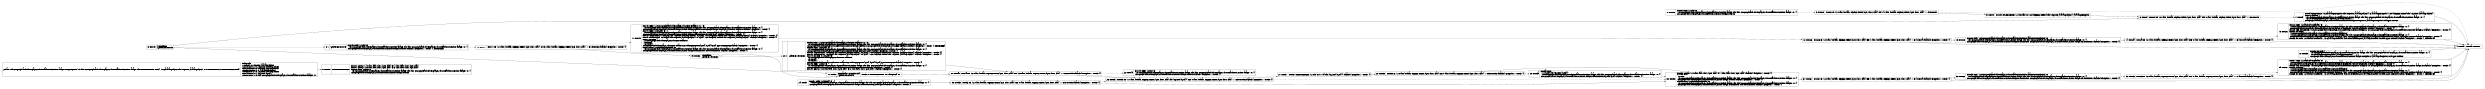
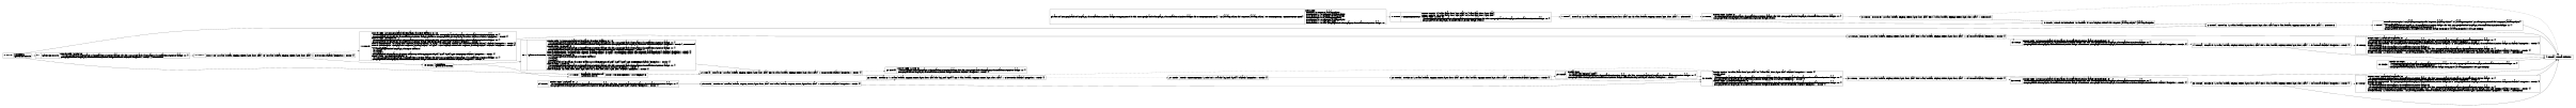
  digraph {
    rankdir=LR
    node [shape=record]
    n1 [label="{0\:\ 0x0000|MTH_ENTER_BLOCK\l|0x0000: CONST  (r4 I:?[int, float, short, byte, char]) = (4 ?[int, float, short, byte, char]) \l0x0001: CONST  (r3 I:?[int, float, short, byte, char]) = (3 ?[int, float, short, byte, char]) \l0x0002: IGET  (r2 I:int) = \l  (r5 I:com.google.android.exoplayer2.drm.DefaultDrmSessionManager A[D('this' com.google.android.exoplayer2.drm.DefaultDrmSessionManager\<T\>)])\l com.google.android.exoplayer2.drm.DefaultDrmSessionManager.state int \l}"]
+   n2 [label="{1\:\ 0x0004|0x0004: IF  (r2 I:?[int, boolean, OBJECT, ARRAY, byte, short, char]) == (r3 I:?[int, boolean, OBJECT, ARRAY, byte, short, char])  \-\> B:5:0x000b \l}"]
    n3 [label="{2\:\ 0x0006|0x0006: IGET  (r2 I:int) = \l  (r5 I:com.google.android.exoplayer2.drm.DefaultDrmSessionManager A[D('this' com.google.android.exoplayer2.drm.DefaultDrmSessionManager\<T\>)])\l com.google.android.exoplayer2.drm.DefaultDrmSessionManager.state int \l}"]
    n4 [label="{5\:\ 0x000b|0x000b: INSTANCE_OF  (r2 I:boolean) = (r6 I:?[OBJECT, ARRAY] A[D('response' java.lang.Object)]) java.lang.Exception \l}"]
    n5 [label="{3\:\ 0x0008|0x0008: IF  (r2 I:?[int, boolean, OBJECT, ARRAY, byte, short, char]) == (r4 I:?[int, boolean, OBJECT, ARRAY, byte, short, char])  \-\> B:5:0x000b \l}"]
    n6 [label="{6\:\ 0x000d|0x000d: IF  (r2 I:?[int, boolean, OBJECT, ARRAY, byte, short, char]) == (0 ?[int, boolean, OBJECT, ARRAY, byte, short, char])  \-\> B:8:0x0015 \l}"]
    n7 [label="{4\:\ 0x000a|0x000a: RETURN   \l}"]
    n8 [label="{7\:\ 0x000f|0x000f: CHECK_CAST  (r6 I:java.lang.Exception A[D('response' java.lang.Object)]) = (java.lang.Exception) (r6 I:?[OBJECT, ARRAY] A[D('response' java.lang.Object)]) \l0x0011: INVOKE  \l  (r5 I:com.google.android.exoplayer2.drm.DefaultDrmSessionManager A[D('this' com.google.android.exoplayer2.drm.DefaultDrmSessionManager\<T\>)])\l  (r6 I:java.lang.Exception A[D('response' java.lang.Object)])\l com.google.android.exoplayer2.drm.DefaultDrmSessionManager.onKeysError(java.lang.Exception):void type: DIRECT \l}"]
    n9 [label="{8\:\ 0x0015|SYNTHETIC\lSplitter:B:8:0x0015\l}"]
    n10 [label="{9\:\ ?|Splitter:B:8:0x0015\l|0x0015: IGET  (r2 I:int) = \l  (r5 I:com.google.android.exoplayer2.drm.DefaultDrmSessionManager A[D('this' com.google.android.exoplayer2.drm.DefaultDrmSessionManager\<T\>)])\l com.google.android.exoplayer2.drm.DefaultDrmSessionManager.mode int A[Catch:\{ Exception \-\> 0x0037 \}, TRY_ENTER]\l}"]
    n11 [label="{17\:\ 0x0037|ExcHandler: Exception null\lSplitter:B:8:0x0015\l|0x0037: MOVE_EXCEPTION  (r0 I:?[OBJECT]) =  \l}"]
    n12 [label="{10\:\ 0x0017|0x0017: IF  (r2 I:?[int, boolean, OBJECT, ARRAY, byte, short, char]) != (r3 I:?[int, boolean, OBJECT, ARRAY, byte, short, char])  \-\> B:19:0x003c A[Catch:\{ Exception \-\> 0x0037 \}]\l}"]
    n13 [label="{21\:\ 0x004b|0x004b: IF  (r2 I:?[int, boolean, OBJECT, ARRAY, byte, short, char]) == (r3 I:?[int, boolean, OBJECT, ARRAY, byte, short, char])  \-\> B:26:0x0055 A[Catch:\{ Exception \-\> 0x0037 \}]\l}"]
    n14 [label="{11\:\ 0x0019|0x0019: IGET  (r2 I:com.google.android.exoplayer2.drm.ExoMediaDrm\<T\>) = \l  (r5 I:com.google.android.exoplayer2.drm.DefaultDrmSessionManager A[D('this' com.google.android.exoplayer2.drm.DefaultDrmSessionManager\<T\>)])\l com.google.android.exoplayer2.drm.DefaultDrmSessionManager.mediaDrm com.google.android.exoplayer2.drm.ExoMediaDrm A[Catch:\{ Exception \-\> 0x0037 \}]\l0x001b: IGET  (r3 I:byte[]) = \l  (r5 I:com.google.android.exoplayer2.drm.DefaultDrmSessionManager A[D('this' com.google.android.exoplayer2.drm.DefaultDrmSessionManager\<T\>)])\l com.google.android.exoplayer2.drm.DefaultDrmSessionManager.offlineLicenseKeySetId byte[] A[Catch:\{ Exception \-\> 0x0037 \}]\l0x001d: CHECK_CAST  (r6 I:byte[] A[D('response' java.lang.Object)]) = (byte[]) (r6 I:?[OBJECT, ARRAY] A[D('response' java.lang.Object)]) A[Catch:\{ Exception \-\> 0x0037 \}]\l0x001f: CHECK_CAST  (r6 I:byte[] A[D('response' java.lang.Object)]) = (byte[]) (r6 I:?[OBJECT, ARRAY] A[D('response' java.lang.Object)]) A[Catch:\{ Exception \-\> 0x0037 \}]\l0x0021: INVOKE  \l  (r2 I:com.google.android.exoplayer2.drm.ExoMediaDrm)\l  (r3 I:byte[])\l  (r6 I:byte[])\l com.google.android.exoplayer2.drm.ExoMediaDrm.provideKeyResponse(byte[], byte[]):byte[] type: INTERFACE A[Catch:\{ Exception \-\> 0x0037 \}]\l0x0024: IGET  (r2 I:android.os.Handler) = \l  (r5 I:com.google.android.exoplayer2.drm.DefaultDrmSessionManager A[D('this' com.google.android.exoplayer2.drm.DefaultDrmSessionManager\<T\>)])\l com.google.android.exoplayer2.drm.DefaultDrmSessionManager.eventHandler android.os.Handler A[Catch:\{ Exception \-\> 0x0037 \}]\l}"]
    n15 [label="{19\:\ 0x003c|SYNTHETIC\lSplitter:B:19:0x003c\l}"]
    n16 [label="{12\:\ 0x0026|0x0026: IF  (r2 I:?[int, boolean, OBJECT, ARRAY, byte, short, char]) == (0 ?[int, boolean, OBJECT, ARRAY, byte, short, char])  \-\> B:4:0x000a A[Catch:\{ Exception \-\> 0x0037 \}]\l}"]
    n17 [label="{20\:\ ?|Splitter:B:19:0x003c\l|0x003c: IGET  (r2 I:com.google.android.exoplayer2.drm.ExoMediaDrm\<T\>) = \l  (r5 I:com.google.android.exoplayer2.drm.DefaultDrmSessionManager A[D('this' com.google.android.exoplayer2.drm.DefaultDrmSessionManager\<T\>)])\l com.google.android.exoplayer2.drm.DefaultDrmSessionManager.mediaDrm com.google.android.exoplayer2.drm.ExoMediaDrm A[Catch:\{ Exception \-\> 0x0037 \}, TRY_ENTER]\l0x003e: IGET  (r3 I:byte[]) = \l  (r5 I:com.google.android.exoplayer2.drm.DefaultDrmSessionManager A[D('this' com.google.android.exoplayer2.drm.DefaultDrmSessionManager\<T\>)])\l com.google.android.exoplayer2.drm.DefaultDrmSessionManager.sessionId byte[] A[Catch:\{ Exception \-\> 0x0037 \}]\l0x0040: CHECK_CAST  (r6 I:byte[] A[D('response' java.lang.Object)]) = (byte[]) (r6 I:?[OBJECT, ARRAY] A[D('response' java.lang.Object)]) A[Catch:\{ Exception \-\> 0x0037 \}]\l0x0042: CHECK_CAST  (r6 I:byte[] A[D('response' java.lang.Object)]) = (byte[]) (r6 I:?[OBJECT, ARRAY] A[D('response' java.lang.Object)]) A[Catch:\{ Exception \-\> 0x0037 \}]\l0x0044: INVOKE  (r1 I:byte[]) = \l  (r2 I:com.google.android.exoplayer2.drm.ExoMediaDrm)\l  (r3 I:byte[])\l  (r6 I:byte[])\l com.google.android.exoplayer2.drm.ExoMediaDrm.provideKeyResponse(byte[], byte[]):byte[] type: INTERFACE A[Catch:\{ Exception \-\> 0x0037 \}]\l0x0048: IGET  (r2 I:int) = \l  (r5 I:com.google.android.exoplayer2.drm.DefaultDrmSessionManager A[D('this' com.google.android.exoplayer2.drm.DefaultDrmSessionManager\<T\>)])\l com.google.android.exoplayer2.drm.DefaultDrmSessionManager.mode int A[Catch:\{ Exception \-\> 0x0037 \}]\l0x004a: CONST  (r3 I:?[int, float, short, byte, char]) = (2 ?[int, float, short, byte, char]) A[Catch:\{ Exception \-\> 0x0037 \}]\l}"]
    n18 [label="{13\:\ 0x0028|0x0028: IGET  (r2 I:com.google.android.exoplayer2.drm.DefaultDrmSessionManager$EventListener) = \l  (r5 I:com.google.android.exoplayer2.drm.DefaultDrmSessionManager A[D('this' com.google.android.exoplayer2.drm.DefaultDrmSessionManager\<T\>)])\l com.google.android.exoplayer2.drm.DefaultDrmSessionManager.eventListener com.google.android.exoplayer2.drm.DefaultDrmSessionManager$EventListener A[Catch:\{ Exception \-\> 0x0037 \}]\l}"]
    n19 [label="{14\:\ 0x002a|0x002a: IF  (r2 I:?[int, boolean, OBJECT, ARRAY, byte, short, char]) == (0 ?[int, boolean, OBJECT, ARRAY, byte, short, char])  \-\> B:4:0x000a A[Catch:\{ Exception \-\> 0x0037 \}]\l}"]
    n20 [label="{15\:\ 0x002c|0x002c: IGET  (r2 I:android.os.Handler) = \l  (r5 I:com.google.android.exoplayer2.drm.DefaultDrmSessionManager A[D('this' com.google.android.exoplayer2.drm.DefaultDrmSessionManager\<T\>)])\l com.google.android.exoplayer2.drm.DefaultDrmSessionManager.eventHandler android.os.Handler A[Catch:\{ Exception \-\> 0x0037 \}]\l0x002e: NEW_INSTANCE  (r3 I:com.google.android.exoplayer2.drm.DefaultDrmSessionManager$2) =  com.google.android.exoplayer2.drm.DefaultDrmSessionManager$2 A[Catch:\{ Exception \-\> 0x0037 \}]\l0x0030: INVOKE  \l  (r3 I:com.google.android.exoplayer2.drm.DefaultDrmSessionManager$2)\l  (r5 I:com.google.android.exoplayer2.drm.DefaultDrmSessionManager A[D('this' com.google.android.exoplayer2.drm.DefaultDrmSessionManager\<T\>)])\l com.google.android.exoplayer2.drm.DefaultDrmSessionManager.2.\<init\>(com.google.android.exoplayer2.drm.DefaultDrmSessionManager):void type: DIRECT A[Catch:\{ Exception \-\> 0x0037 \}]\l0x0033: INVOKE  (r2 I:android.os.Handler), (r3 I:java.lang.Runnable) android.os.Handler.post(java.lang.Runnable):boolean type: VIRTUAL A[Catch:\{ Exception \-\> 0x0037 \}, TRY_LEAVE]\l}"]
    n21 [label="{18\:\ 0x0038|0x0038: INVOKE  \l  (r5 I:com.google.android.exoplayer2.drm.DefaultDrmSessionManager A[D('this' com.google.android.exoplayer2.drm.DefaultDrmSessionManager\<T\>)])\l  (r0 I:java.lang.Exception A[D('e' java.lang.Exception)])\l com.google.android.exoplayer2.drm.DefaultDrmSessionManager.onKeysError(java.lang.Exception):void type: DIRECT \l}"]
    n22 [label="{22\:\ 0x004d|0x004d: IGET  (r2 I:int) = \l  (r5 I:com.google.android.exoplayer2.drm.DefaultDrmSessionManager A[D('this' com.google.android.exoplayer2.drm.DefaultDrmSessionManager\<T\>)])\l com.google.android.exoplayer2.drm.DefaultDrmSessionManager.mode int A[Catch:\{ Exception \-\> 0x0037 \}]\l}"]
    n23 [label="{26\:\ 0x0055|0x0055: IF  (r1 I:?[int, boolean, OBJECT, ARRAY, byte, short, char] A[D('keySetId' byte[])]) == (0 ?[int, boolean, OBJECT, ARRAY, byte, short, char])  \-\> B:30:0x005c A[Catch:\{ Exception \-\> 0x0037 \}]\l}"]
    n24 [label="{30\:\ 0x005c|0x005c: CONST  (r2 I:?[int, float, short, byte, char]) = (4 ?[int, float, short, byte, char]) A[Catch:\{ Exception \-\> 0x0037 \}]\l0x005d: IPUT  \l  (r2 I:int)\l  (r5 I:com.google.android.exoplayer2.drm.DefaultDrmSessionManager A[D('this' com.google.android.exoplayer2.drm.DefaultDrmSessionManager\<T\>)])\l com.google.android.exoplayer2.drm.DefaultDrmSessionManager.state int A[Catch:\{ Exception \-\> 0x0037 \}]\l0x005f: IGET  (r2 I:android.os.Handler) = \l  (r5 I:com.google.android.exoplayer2.drm.DefaultDrmSessionManager A[D('this' com.google.android.exoplayer2.drm.DefaultDrmSessionManager\<T\>)])\l com.google.android.exoplayer2.drm.DefaultDrmSessionManager.eventHandler android.os.Handler A[Catch:\{ Exception \-\> 0x0037 \}]\l}"]
    n25 [label="{27\:\ 0x0057|0x0057: ARRAY_LENGTH  (r2 I:int) = (r1 I:?[] A[D('keySetId' byte[])]) A[Catch:\{ Exception \-\> 0x0037 \}]\l}"]
    n26 [label="{24\:\ 0x0051|0x0051: IGET  (r2 I:byte[]) = \l  (r5 I:com.google.android.exoplayer2.drm.DefaultDrmSessionManager A[D('this' com.google.android.exoplayer2.drm.DefaultDrmSessionManager\<T\>)])\l com.google.android.exoplayer2.drm.DefaultDrmSessionManager.offlineLicenseKeySetId byte[] A[Catch:\{ Exception \-\> 0x0037 \}]\l}"]
    n27 [label="{25\:\ 0x0053|0x0053: IF  (r2 I:?[int, boolean, OBJECT, ARRAY, byte, short, char]) == (0 ?[int, boolean, OBJECT, ARRAY, byte, short, char])  \-\> B:30:0x005c A[Catch:\{ Exception \-\> 0x0037 \}]\l}"]
    n28 [label="{31\:\ 0x0061|0x0061: IF  (r2 I:?[int, boolean, OBJECT, ARRAY, byte, short, char]) == (0 ?[int, boolean, OBJECT, ARRAY, byte, short, char])  \-\> B:4:0x000a A[Catch:\{ Exception \-\> 0x0037 \}]\l}"]
    n29 [label="{28\:\ 0x0058|0x0058: IF  (r2 I:?[int, boolean, OBJECT, ARRAY, byte, short, char]) == (0 ?[int, boolean, OBJECT, ARRAY, byte, short, char])  \-\> B:30:0x005c A[Catch:\{ Exception \-\> 0x0037 \}]\l}"]
    n30 [label="{29\:\ 0x005a|0x005a: IPUT  \l  (r1 I:byte[] A[D('keySetId' byte[])])\l  (r5 I:com.google.android.exoplayer2.drm.DefaultDrmSessionManager A[D('this' com.google.android.exoplayer2.drm.DefaultDrmSessionManager\<T\>)])\l com.google.android.exoplayer2.drm.DefaultDrmSessionManager.offlineLicenseKeySetId byte[] A[Catch:\{ Exception \-\> 0x0037 \}]\l}"]
    n31 [label="{32\:\ 0x0063|0x0063: IGET  (r2 I:com.google.android.exoplayer2.drm.DefaultDrmSessionManager$EventListener) = \l  (r5 I:com.google.android.exoplayer2.drm.DefaultDrmSessionManager A[D('this' com.google.android.exoplayer2.drm.DefaultDrmSessionManager\<T\>)])\l com.google.android.exoplayer2.drm.DefaultDrmSessionManager.eventListener com.google.android.exoplayer2.drm.DefaultDrmSessionManager$EventListener A[Catch:\{ Exception \-\> 0x0037 \}]\l}"]
    n32 [label="{33\:\ 0x0065|0x0065: IF  (r2 I:?[int, boolean, OBJECT, ARRAY, byte, short, char]) == (0 ?[int, boolean, OBJECT, ARRAY, byte, short, char])  \-\> B:4:0x000a A[Catch:\{ Exception \-\> 0x0037 \}]\l}"]
    n33 [label="{34\:\ 0x0067|0x0067: IGET  (r2 I:android.os.Handler) = \l  (r5 I:com.google.android.exoplayer2.drm.DefaultDrmSessionManager A[D('this' com.google.android.exoplayer2.drm.DefaultDrmSessionManager\<T\>)])\l com.google.android.exoplayer2.drm.DefaultDrmSessionManager.eventHandler android.os.Handler A[Catch:\{ Exception \-\> 0x0037 \}]\l0x0069: NEW_INSTANCE  (r3 I:com.google.android.exoplayer2.drm.DefaultDrmSessionManager$3) =  com.google.android.exoplayer2.drm.DefaultDrmSessionManager$3 A[Catch:\{ Exception \-\> 0x0037 \}]\l0x006b: INVOKE  \l  (r3 I:com.google.android.exoplayer2.drm.DefaultDrmSessionManager$3)\l  (r5 I:com.google.android.exoplayer2.drm.DefaultDrmSessionManager A[D('this' com.google.android.exoplayer2.drm.DefaultDrmSessionManager\<T\>)])\l com.google.android.exoplayer2.drm.DefaultDrmSessionManager.3.\<init\>(com.google.android.exoplayer2.drm.DefaultDrmSessionManager):void type: DIRECT A[Catch:\{ Exception \-\> 0x0037 \}]\l0x006e: INVOKE  (r2 I:android.os.Handler), (r3 I:java.lang.Runnable) android.os.Handler.post(java.lang.Runnable):boolean type: VIRTUAL A[Catch:\{ Exception \-\> 0x0037 \}, TRY_LEAVE]\l}"]
    n34 [label="{private void com.google.android.exoplayer2.drm.DefaultDrmSessionManager.onKeyResponse((r5 'this' I:com.google.android.exoplayer2.drm.DefaultDrmSessionManager A[IMMUTABLE_TYPE, THIS]), (r6 I:java.lang.Object A[D('response' java.lang.Object), IMMUTABLE_TYPE, METHOD_ARGUMENT]))  | Debug Info:\l  ?\-0x000a: r6 'response' java.lang.Object\l  0x000b\-0x0011: r6 'response' java.lang.Object\l  0x0015\-0x001f: r6 'response' java.lang.Object\l  0x0038\-0x003c: r0 'e' java.lang.Exception\l  0x003c\-0x0042: r6 'response' java.lang.Object\l  0x0048\-0x0071: r1 'keySetId' byte[]\l  0x0000\-0x0071: r5 'this' com.google.android.exoplayer2.drm.DefaultDrmSessionManager\<T\>\l}"]
+   n1 -> n2
+   n2 -> n3 [style=dashed]
+   n2 -> n4
    n3 -> n5
    n4 -> n6
    n5 -> n4
    n5 -> n7 [style=dashed]
    n6 -> n8 [style=dashed]
    n8 -> n7
    n9 -> n6
    n9 -> n10
    n9 -> n11
    n10 -> n12
    n11 -> n13
    n12 -> n14 [style=dashed]
    n12 -> n15
    n13 -> n22 [style=dashed]
    n13 -> n23
    n14 -> n16
    n15 -> n11
    n15 -> n17
    n16 -> n7
    n16 -> n18 [style=dashed]
    n17 -> n13
    n18 -> n19
    n19 -> n7
    n19 -> n20 [style=dashed]
    n20 -> n7
    n21 -> n7
    n23 -> n24 [style=dashed]
    n23 -> n25 [style=dashed]
    n24 -> n28
    n25 -> n29
    n26 -> n27
    n27 -> n23 [style=dashed]
    n27 -> n24
    n28 -> n7
    n28 -> n31 [style=dashed]
    n29 -> n24
    n29 -> n30 [style=dashed]
    n30 -> n24
    n31 -> n32
    n32 -> n7
    n32 -> n33 [style=dashed]
    n33 -> n7
    n34 -> n1
  }
